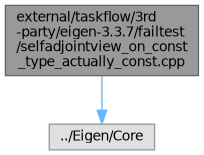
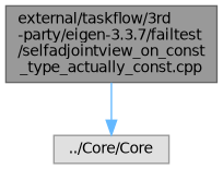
  digraph {
    node [fontname=Helvetica fontsize=10 shape=box style=filled]
    n1 [color=gray40 fillcolor=grey60 fontcolor=black height=0.2 label="external/taskflow/3rd\l-party/eigen-3.3.7/failtest\l/selfadjointview_on_const\l_type_actually_const.cpp" width=0.4]
-   n2 [color=grey60 fillcolor="#E0E0E0" height=0.2 label="../Eigen/Core" width=0.4]
+   n2 [color=grey60 fillcolor="#E0E0E0" height=0.2 label="../Core/Core" width=0.4]
    n1 -> n2 [color=steelblue1 fontname=Helvetica fontsize=10 labelfontname=Helvetica labelfontsize=10 style=solid]
  }
